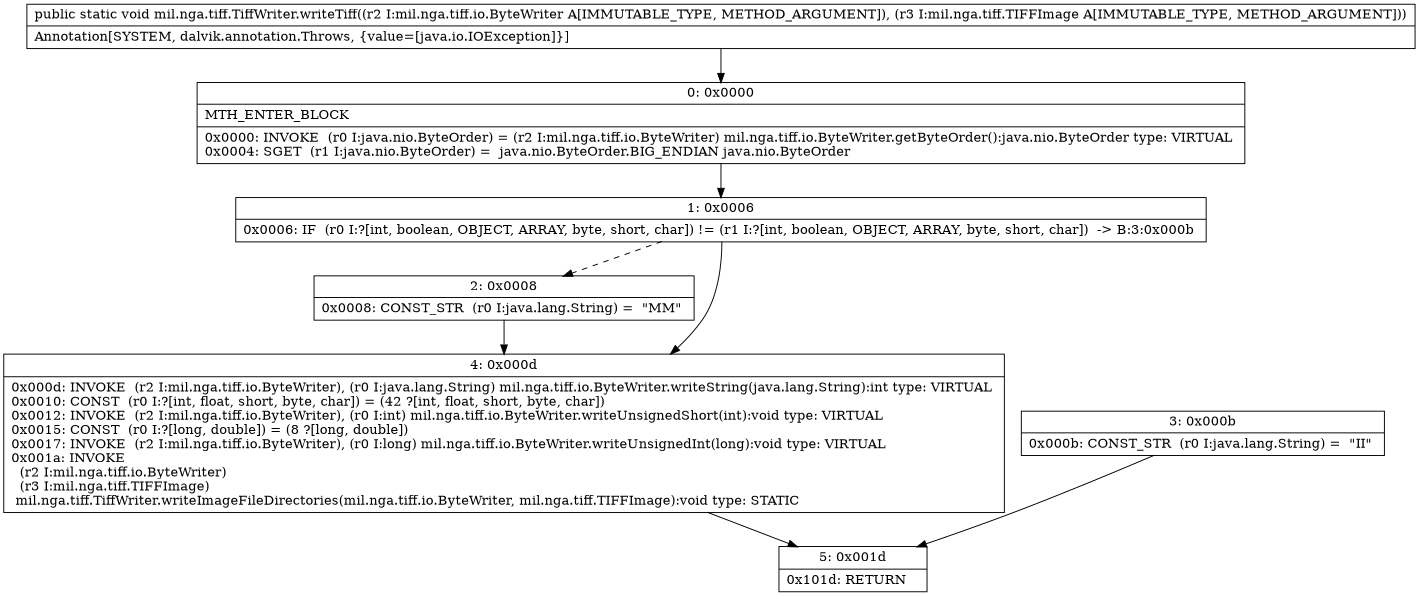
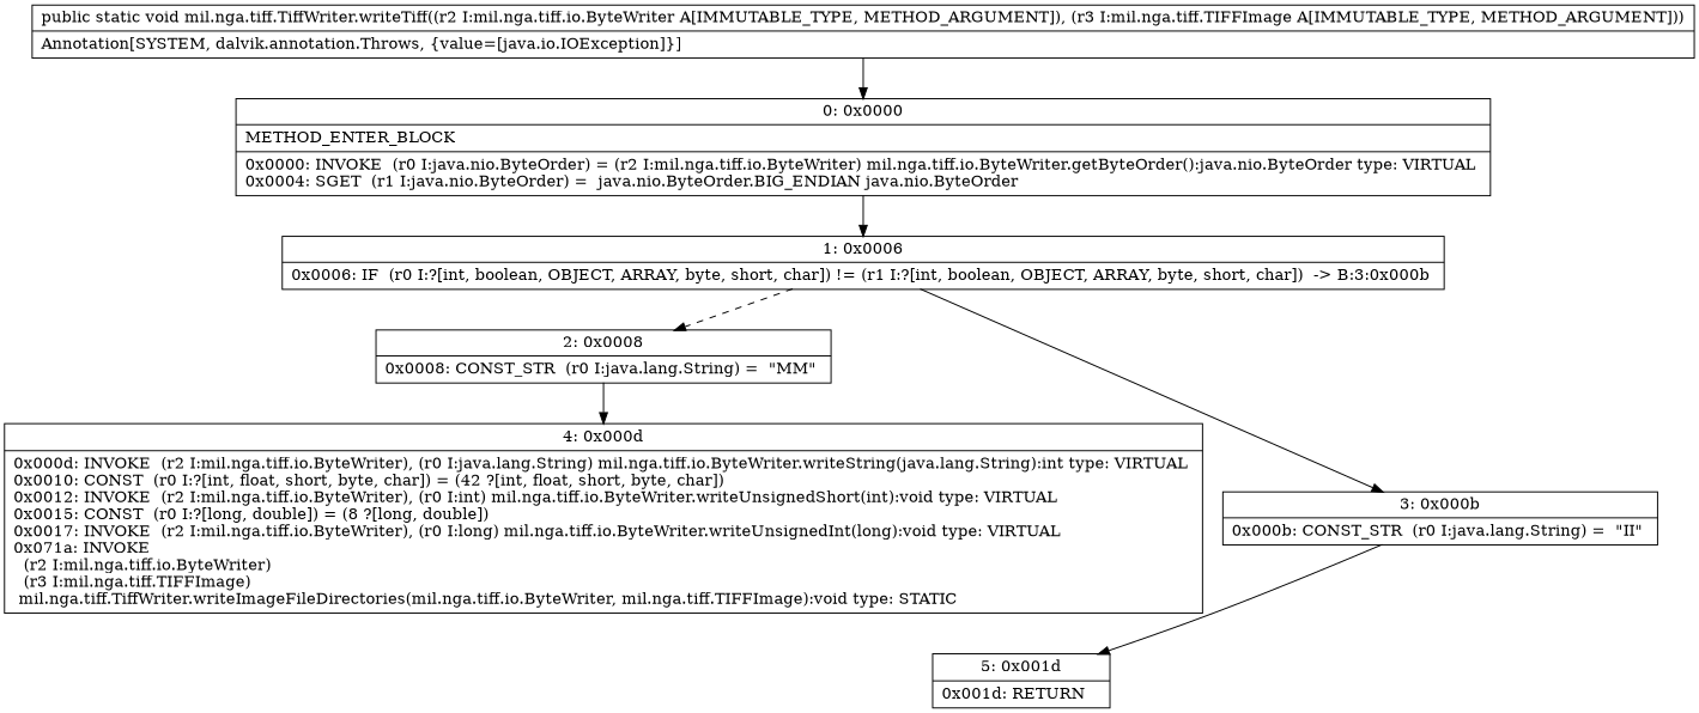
  digraph {
    node [shape=record]
-   n1 [label="{0\:\ 0x0000|MTH_ENTER_BLOCK\l|0x0000: INVOKE  (r0 I:java.nio.ByteOrder) = (r2 I:mil.nga.tiff.io.ByteWriter) mil.nga.tiff.io.ByteWriter.getByteOrder():java.nio.ByteOrder type: VIRTUAL \l0x0004: SGET  (r1 I:java.nio.ByteOrder) =  java.nio.ByteOrder.BIG_ENDIAN java.nio.ByteOrder \l}"]
+   n1 [label="{0\:\ 0x0000|METHOD_ENTER_BLOCK\l|0x0000: INVOKE  (r0 I:java.nio.ByteOrder) = (r2 I:mil.nga.tiff.io.ByteWriter) mil.nga.tiff.io.ByteWriter.getByteOrder():java.nio.ByteOrder type: VIRTUAL \l0x0004: SGET  (r1 I:java.nio.ByteOrder) =  java.nio.ByteOrder.BIG_ENDIAN java.nio.ByteOrder \l}"]
    n2 [label="{1\:\ 0x0006|0x0006: IF  (r0 I:?[int, boolean, OBJECT, ARRAY, byte, short, char]) != (r1 I:?[int, boolean, OBJECT, ARRAY, byte, short, char])  \-\> B:3:0x000b \l}"]
    n3 [label="{2\:\ 0x0008|0x0008: CONST_STR  (r0 I:java.lang.String) =  \"MM\" \l}"]
    n4 [label="{3\:\ 0x000b|0x000b: CONST_STR  (r0 I:java.lang.String) =  \"II\" \l}"]
-   n5 [label="{4\:\ 0x000d|0x000d: INVOKE  (r2 I:mil.nga.tiff.io.ByteWriter), (r0 I:java.lang.String) mil.nga.tiff.io.ByteWriter.writeString(java.lang.String):int type: VIRTUAL \l0x0010: CONST  (r0 I:?[int, float, short, byte, char]) = (42 ?[int, float, short, byte, char]) \l0x0012: INVOKE  (r2 I:mil.nga.tiff.io.ByteWriter), (r0 I:int) mil.nga.tiff.io.ByteWriter.writeUnsignedShort(int):void type: VIRTUAL \l0x0015: CONST  (r0 I:?[long, double]) = (8 ?[long, double]) \l0x0017: INVOKE  (r2 I:mil.nga.tiff.io.ByteWriter), (r0 I:long) mil.nga.tiff.io.ByteWriter.writeUnsignedInt(long):void type: VIRTUAL \l0x001a: INVOKE  \l  (r2 I:mil.nga.tiff.io.ByteWriter)\l  (r3 I:mil.nga.tiff.TIFFImage)\l mil.nga.tiff.TiffWriter.writeImageFileDirectories(mil.nga.tiff.io.ByteWriter, mil.nga.tiff.TIFFImage):void type: STATIC \l}"]
-   n6 [label="{5\:\ 0x001d|0x101d: RETURN   \l}"]
+   n5 [label="{4\:\ 0x000d|0x000d: INVOKE  (r2 I:mil.nga.tiff.io.ByteWriter), (r0 I:java.lang.String) mil.nga.tiff.io.ByteWriter.writeString(java.lang.String):int type: VIRTUAL \l0x0010: CONST  (r0 I:?[int, float, short, byte, char]) = (42 ?[int, float, short, byte, char]) \l0x0012: INVOKE  (r2 I:mil.nga.tiff.io.ByteWriter), (r0 I:int) mil.nga.tiff.io.ByteWriter.writeUnsignedShort(int):void type: VIRTUAL \l0x0015: CONST  (r0 I:?[long, double]) = (8 ?[long, double]) \l0x0017: INVOKE  (r2 I:mil.nga.tiff.io.ByteWriter), (r0 I:long) mil.nga.tiff.io.ByteWriter.writeUnsignedInt(long):void type: VIRTUAL \l0x071a: INVOKE  \l  (r2 I:mil.nga.tiff.io.ByteWriter)\l  (r3 I:mil.nga.tiff.TIFFImage)\l mil.nga.tiff.TiffWriter.writeImageFileDirectories(mil.nga.tiff.io.ByteWriter, mil.nga.tiff.TIFFImage):void type: STATIC \l}"]
+   n6 [label="{5\:\ 0x001d|0x001d: RETURN   \l}"]
    n7 [label="{public static void mil.nga.tiff.TiffWriter.writeTiff((r2 I:mil.nga.tiff.io.ByteWriter A[IMMUTABLE_TYPE, METHOD_ARGUMENT]), (r3 I:mil.nga.tiff.TIFFImage A[IMMUTABLE_TYPE, METHOD_ARGUMENT]))  | Annotation[SYSTEM, dalvik.annotation.Throws, \{value=[java.io.IOException]\}]\l}"]
    n1 -> n2
    n2 -> n3 [style=dashed]
-   n2 -> n5
+   n2 -> n4
    n3 -> n5
    n4 -> n6
-   n5 -> n6
    n7 -> n1
  }
